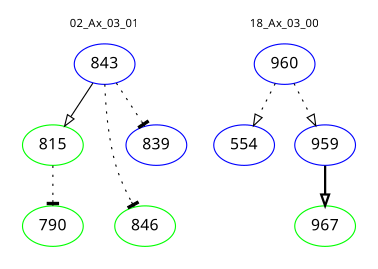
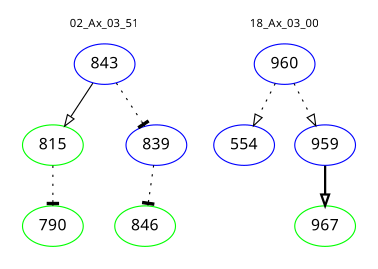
  digraph {
    fontname="Noto Sans"
    node [color=blue fontname="Noto Sans"]
    edge [arrowhead=onormal color=black fontname="Noto Sans" style=dotted]
    n1 [label=843]
    n2 [color=green label=815]
    n3 [color=green label=846]
    n4 [label=839]
    n5 [color=green label=790]
    n6 [label=960]
    n7 [label=554]
    n8 [label=959]
    n9 [color=green label=967]
    subgraph cluster_1 {
      color=white
      fontsize=10
-     label="02_Ax_03_01"
+     label="02_Ax_03_51"
      n1
      n2
      n3
      n4
      n5
    }
    subgraph cluster_2 {
      color=white
      fontsize=10
      label="18_Ax_03_00"
      n6
      n7
      n8
      n9
    }
    n1 -> n2 [style=solid]
-   n1 -> n3 [arrowhead=tee]
+   n4 -> n3 [arrowhead=tee]
    n1 -> n4 [arrowhead=tee]
    n2 -> n5 [arrowhead=tee]
    n6 -> n7
    n6 -> n8
    n8 -> n9 [style=bold]
  }
